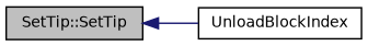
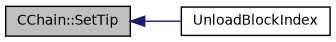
  digraph {
    rankdir=LR
    node [color=black fontname=Helvetica fontsize=10 shape=record style=filled]
-   n1 [fillcolor=grey75 fontcolor=black height=0.2 label="SetTip::SetTip" width=0.4]
+   n1 [fillcolor=grey75 fontcolor=black height=0.2 label="CChain::SetTip" width=0.4]
    n2 [fillcolor=white height=0.2 label=UnloadBlockIndex width=0.4]
    n1 -> n2 [color=midnightblue dir=back fontname=Helvetica fontsize=10 labelfontname=Helvetica labelfontsize=10 style=solid]
  }
